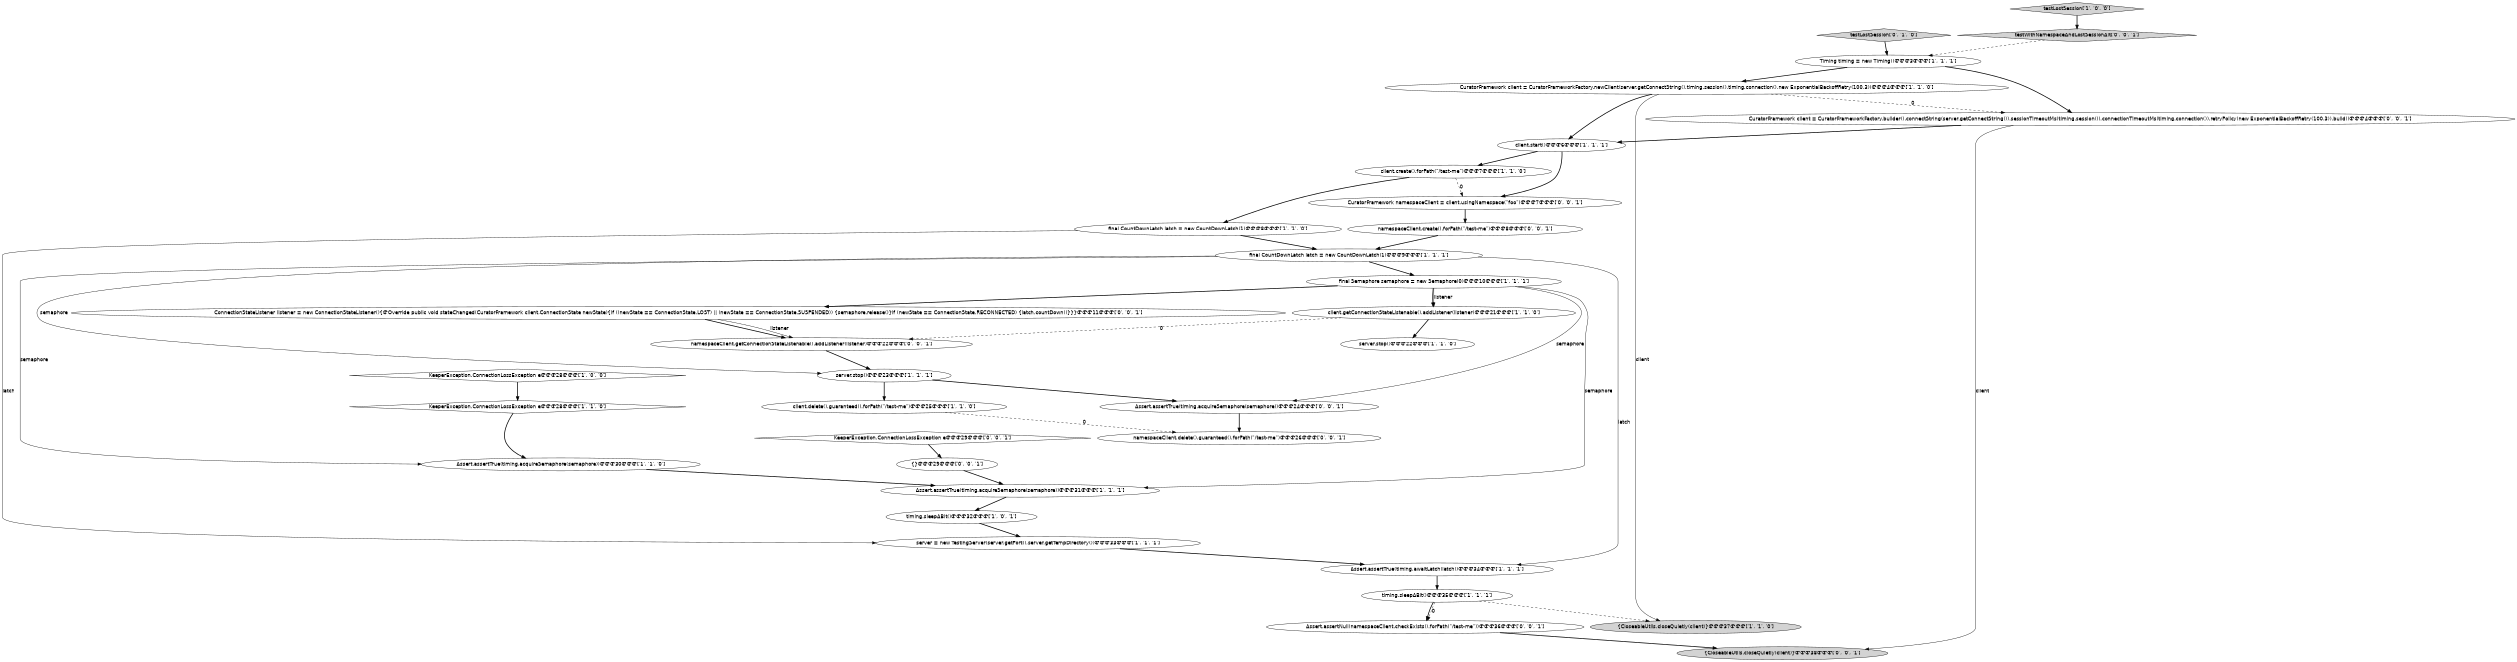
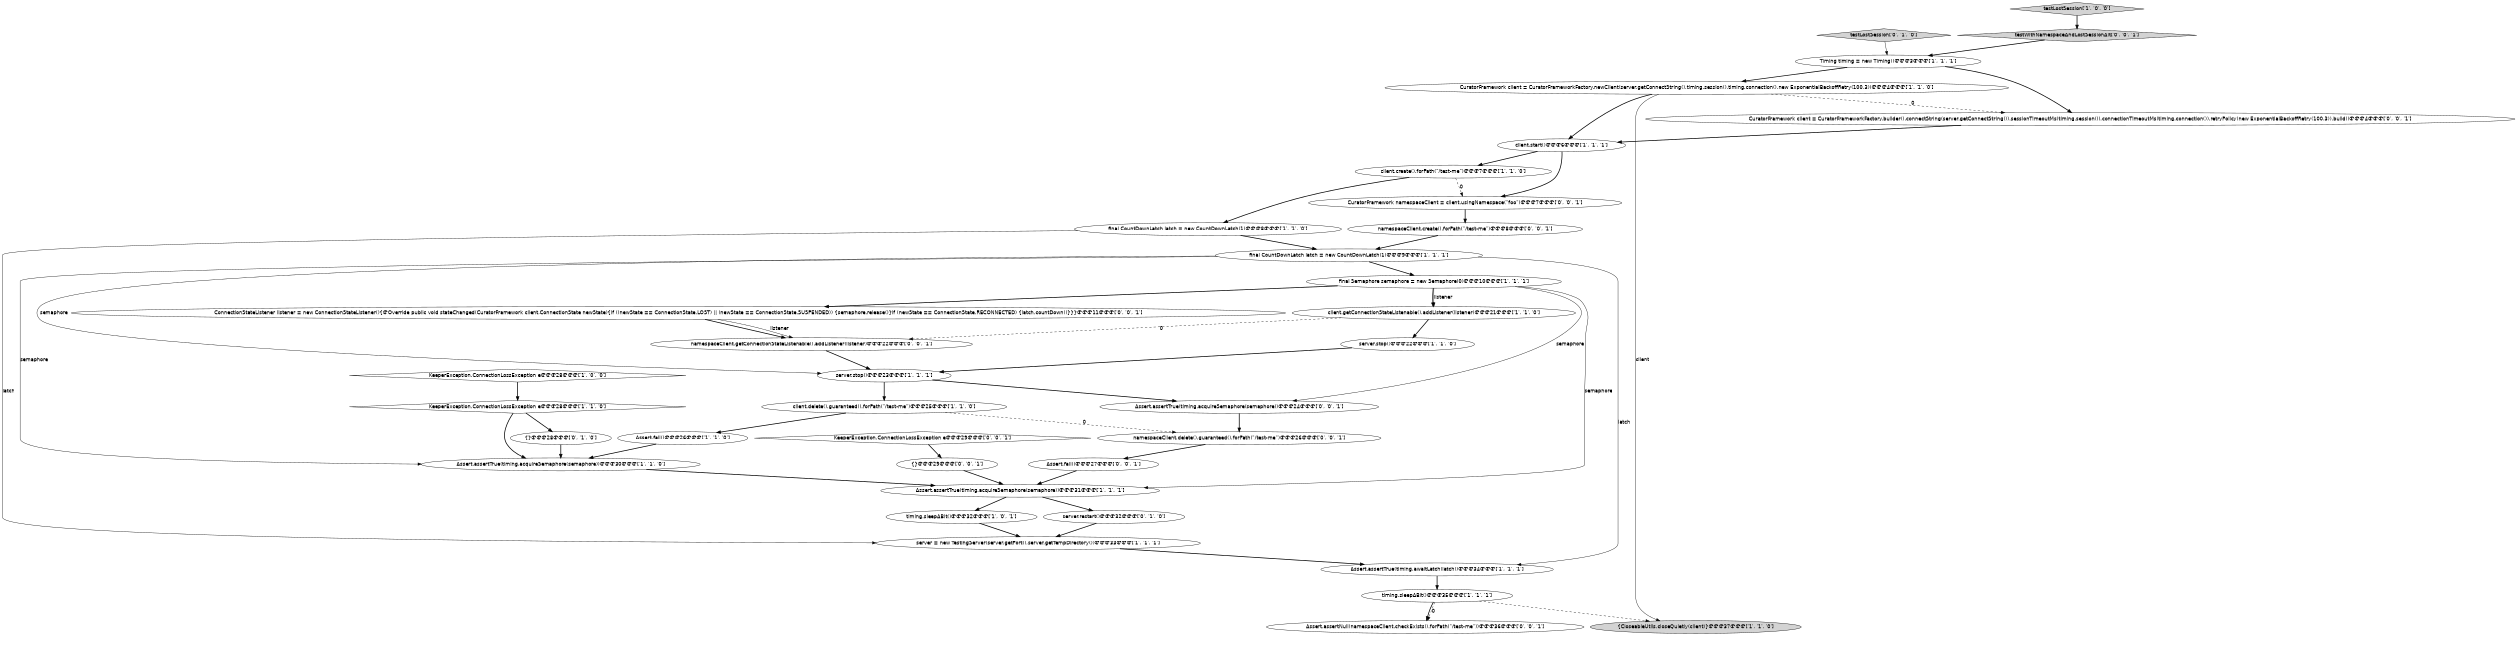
  digraph {
    fontname="DejaVu Sans"
    node [fillcolor=white fontname="DejaVu Sans" shape=ellipse style=filled]
    edge [fontname="DejaVu Sans" style=bold]
    n1 [label="Assert.assertTrue(timing.acquireSemaphore(semaphore))@@@30@@@['1', '1', '0']"]
    n2 [label="Assert.assertTrue(timing.acquireSemaphore(semaphore))@@@31@@@['1', '1', '1']"]
+   n3 [label="server.restart()@@@32@@@['0', '1', '0']"]
    n4 [label="timing.sleepABit()@@@32@@@['1', '0', '1']"]
    n5 [label="namespaceClient.create().forPath(\"/test-me\")@@@8@@@['0', '0', '1']"]
    n6 [label="final CountDownLatch latch = new CountDownLatch(1)@@@9@@@['1', '1', '1']"]
    n7 [label="final Semaphore semaphore = new Semaphore(0)@@@10@@@['1', '1', '1']"]
    n8 [label="Assert.assertTrue(timing.awaitLatch(latch))@@@34@@@['1', '1', '1']"]
    n9 [label="server.stop()@@@23@@@['1', '1', '1']"]
    n10 [label="server = new TestingServer(server.getPort(),server.getTempDirectory())@@@33@@@['1', '1', '1']"]
    n11 [label="ConnectionStateListener listener = new ConnectionStateListener(){@Override public void stateChanged(CuratorFramework client,ConnectionState newState){if ((newState == ConnectionState.LOST) || (newState == ConnectionState.SUSPENDED)) {semaphore.release()}if (newState == ConnectionState.RECONNECTED) {latch.countDown()}}}@@@11@@@['0', '0', '1']"]
    n12 [label="namespaceClient.getConnectionStateListenable().addListener(listener)@@@22@@@['0', '0', '1']"]
+   n13 [label="Assert.fail()@@@26@@@['1', '1', '0']"]
    n14 [label="client.delete().guaranteed().forPath(\"/test-me\")@@@25@@@['1', '1', '0']"]
    n15 [label="namespaceClient.delete().guaranteed().forPath(\"/test-me\")@@@26@@@['0', '0', '1']"]
+   n16 [label="Assert.fail()@@@27@@@['0', '0', '1']"]
    n17 [label="client.create().forPath(\"/test-me\")@@@7@@@['1', '1', '0']"]
    n18 [label="final CountDownLatch latch = new CountDownLatch(1)@@@8@@@['1', '1', '0']"]
    n19 [label="CuratorFramework namespaceClient = client.usingNamespace(\"foo\")@@@7@@@['0', '0', '1']"]
    n20 [label="Assert.assertTrue(timing.acquireSemaphore(semaphore))@@@24@@@['0', '0', '1']"]
    n21 [label="client.getConnectionStateListenable().addListener(listener)@@@21@@@['1', '1', '0']"]
    n22 [label="server.stop()@@@22@@@['1', '1', '0']"]
    n23 [label="KeeperException.ConnectionLossException e@@@28@@@['1', '1', '0']" shape=diamond]
+   n24 [label="{}@@@28@@@['0', '1', '0']"]
    n25 [label="client.start()@@@6@@@['1', '1', '1']"]
    n26 [label="KeeperException.ConnectionLossException e@@@29@@@['0', '0', '1']" shape=diamond]
    n27 [label="{}@@@29@@@['0', '0', '1']"]
    n28 [label="timing.sleepABit()@@@35@@@['1', '1', '1']"]
    n29 [label="Assert.assertNull(namespaceClient.checkExists().forPath(\"/test-me\"))@@@36@@@['0', '0', '1']"]
    n30 [fillcolor=lightgray label="{CloseableUtils.closeQuietly(client)}@@@37@@@['1', '1', '0']"]
    n31 [fillcolor=lightgray label="testLostSession['0', '1', '0']" shape=diamond]
    n32 [label="Timing timing = new Timing()@@@3@@@['1', '1', '1']"]
    n33 [label="CuratorFramework client = CuratorFrameworkFactory.newClient(server.getConnectString(),timing.session(),timing.connection(),new ExponentialBackoffRetry(100,3))@@@4@@@['1', '1', '0']"]
    n34 [label="CuratorFramework client = CuratorFrameworkFactory.builder().connectString(server.getConnectString()).sessionTimeoutMs(timing.session()).connectionTimeoutMs(timing.connection()).retryPolicy(new ExponentialBackoffRetry(100,3)).build()@@@4@@@['0', '0', '1']"]
    n35 [fillcolor=lightgray label="testLostSession['1', '0', '0']" shape=diamond]
    n36 [fillcolor=lightgray label="testWithNamespaceAndLostSessionAlt['0', '0', '1']" shape=diamond]
    n37 [label="KeeperException.ConnectionLossException e@@@28@@@['1', '0', '0']" shape=diamond]
-   n38 [fillcolor=lightgray label="{CloseableUtils.closeQuietly(client)}@@@38@@@['0', '0', '1']"]
    n1 -> n2
+   n2 -> n3
    n2 -> n4
+   n3 -> n10
    n4 -> n10
    n5 -> n6
    n6 -> n1 [label=semaphore style=solid]
    n6 -> n7
    n6 -> n8 [label=latch style=solid]
    n6 -> n9 [label=semaphore style=solid]
    n7 -> n2 [label=semaphore style=solid]
    n7 -> n11
    n7 -> n20 [label=semaphore style=solid]
    n7 -> n21
    n7 -> n21 [label=listener style=solid]
    n8 -> n28
    n9 -> n14
    n9 -> n20
    n10 -> n8
    n11 -> n12
    n11 -> n12 [label=listener style=solid]
    n12 -> n9
+   n13 -> n1
+   n14 -> n13
    n14 -> n15 [label=0 style=dashed]
+   n15 -> n16
+   n16 -> n2
    n17 -> n18
    n17 -> n19 [label=0 style=dashed]
    n18 -> n6
    n18 -> n10 [label=latch style=solid]
    n19 -> n5
    n20 -> n15
    n21 -> n12 [label=0 style=dashed]
    n21 -> n22
+   n22 -> n9
    n23 -> n1
+   n23 -> n24
+   n24 -> n1
    n25 -> n17
    n25 -> n19
    n26 -> n27
    n27 -> n2
    n28 -> n29 [label=0 style=dashed]
    n28 -> n29
    n28 -> n30 [style=dashed]
-   n29 -> n38
-   n31 -> n32
+   n31 -> n32 [style=solid]
    n32 -> n33
    n32 -> n34
    n33 -> n25
    n33 -> n30 [label=client style=solid]
    n33 -> n34 [label=0 style=dashed]
    n34 -> n25
-   n34 -> n38 [label=client style=solid]
    n35 -> n36
-   n36 -> n32 [style=dashed]
+   n36 -> n32
    n37 -> n23
  }
